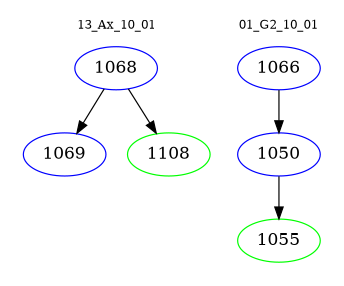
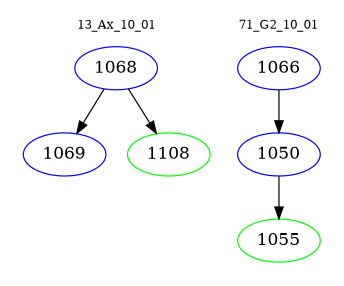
  digraph {
    node [color=blue]
    edge [color=black]
    n1 [label=1068]
    n2 [label=1069]
    n3 [color=green label=1108]
    n4 [label=1050]
    n5 [label=1066]
    n6 [color=green label=1055]
    subgraph cluster_1 {
      color=white
      fontsize=10
      label="13_Ax_10_01"
      n1
      n2
      n3
    }
    subgraph cluster_2 {
      color=white
      fontsize=10
-     label="01_G2_10_01"
+     label="71_G2_10_01"
      n4
      n5
      n6
    }
    n1 -> n2
    n1 -> n3
    n4 -> n6
    n5 -> n4
  }
